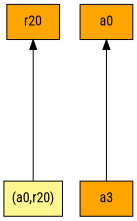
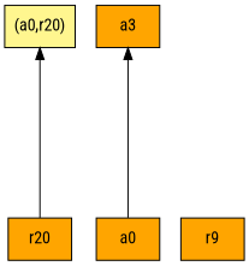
  digraph {
    fontname="Roboto Condensed"
    rankdir=BT
    ranksep=2.0
    node [fillcolor=orange fontname="Roboto Condensed" shape=record style=filled]
    edge [fontname="Roboto Condensed"]
    n1 [label="{r20}"]
    n2 [fillcolor=khaki1 label="{(a0,r20)}"]
    n3 [label="{a0}"]
+   n4 [label="{r9}"]
    n5 [label="{a3}"]
-   n2 -> n1
-   n5 -> n3
+   n1 -> n2
+   n3 -> n5
  }
